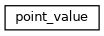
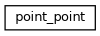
  digraph {
    rankdir=LR
-   n1 [color=black fillcolor=white fontname=Helvetica fontsize=10 height=0.2 label=point_value shape=record style=filled width=0.4]
+   n1 [color=black fillcolor=white fontname=Helvetica fontsize=10 height=0.2 label=point_point shape=record style=filled width=0.4]
  }
